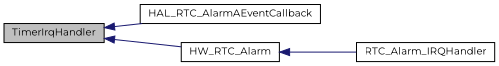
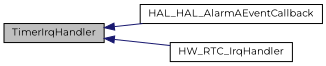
  digraph {
    fontname=Montserrat
    rankdir=LR
    node [color=black fillcolor=white fontname=Montserrat fontsize=10 shape=record style=filled]
    edge [color=midnightblue dir=back fontname=Montserrat fontsize=10 labelfontname=Helvetica labelfontsize=10 style=solid]
    n1 [fillcolor=grey75 fontcolor=black height=0.2 label=TimerIrqHandler width=0.4]
-   n2 [height=0.2 label=HAL_RTC_AlarmAEventCallback width=0.4]
-   n3 [height=0.2 label=HW_RTC_Alarm width=0.4]
-   n4 [height=0.2 label=RTC_Alarm_IRQHandler width=0.4]
+   n2 [height=0.2 label=HAL_HAL_AlarmAEventCallback width=0.4]
+   n3 [height=0.2 label=HW_RTC_IrqHandler width=0.4]
    n1 -> n2
    n1 -> n3
-   n3 -> n4
  }
